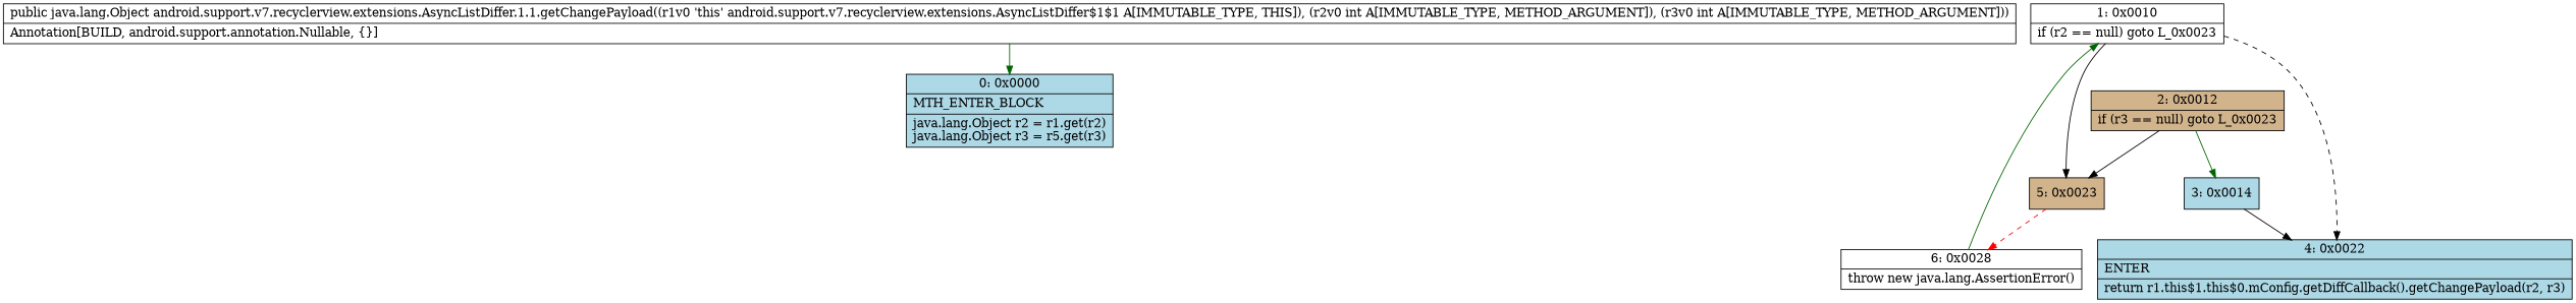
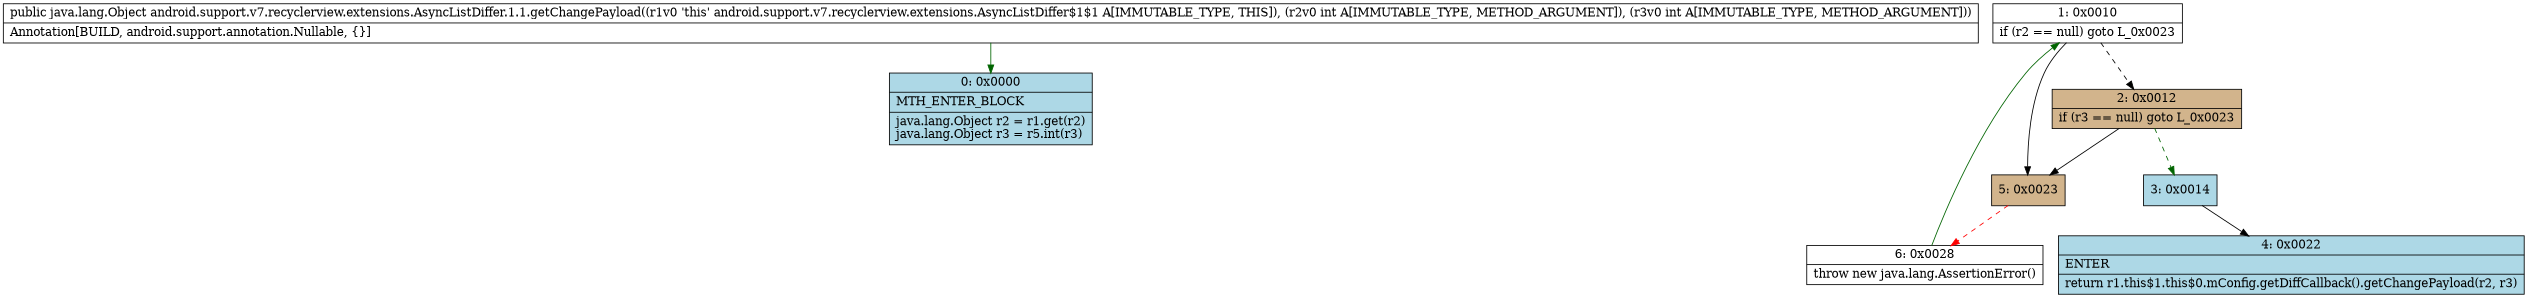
  digraph {
    node [fillcolor=lightblue shape=record style=filled]
    edge [color=black]
-   n1 [label="{0\:\ 0x0000|MTH_ENTER_BLOCK\l|java.lang.Object r2 = r1.get(r2)\ljava.lang.Object r3 = r5.get(r3)\l}"]
+   n1 [label="{0\:\ 0x0000|MTH_ENTER_BLOCK\l|java.lang.Object r2 = r1.get(r2)\ljava.lang.Object r3 = r5.int(r3)\l}"]
    n2 [fillcolor=white label="{1\:\ 0x0010|if (r2 == null) goto L_0x0023\l}"]
    n3 [fillcolor=tan label="{2\:\ 0x0012|if (r3 == null) goto L_0x0023\l}"]
    n4 [fillcolor=tan label="{5\:\ 0x0023}"]
    n5 [label="{3\:\ 0x0014}"]
    n6 [fillcolor=white label="{6\:\ 0x0028|throw new java.lang.AssertionError()\l}"]
    n7 [label="{4\:\ 0x0022|ENTER\l|return r1.this$1.this$0.mConfig.getDiffCallback().getChangePayload(r2, r3)\l}"]
    n8 [fillcolor=white label="{public java.lang.Object android.support.v7.recyclerview.extensions.AsyncListDiffer.1.1.getChangePayload((r1v0 'this' android.support.v7.recyclerview.extensions.AsyncListDiffer$1$1 A[IMMUTABLE_TYPE, THIS]), (r2v0 int A[IMMUTABLE_TYPE, METHOD_ARGUMENT]), (r3v0 int A[IMMUTABLE_TYPE, METHOD_ARGUMENT]))  | Annotation[BUILD, android.support.annotation.Nullable, \{\}]\l}"]
-   n2 -> n7 [style=dashed]
+   n2 -> n3 [style=dashed]
    n2 -> n4
    n3 -> n4
-   n3 -> n5 [color=darkgreen style=solid]
+   n3 -> n5 [color=darkgreen style=dashed]
    n4 -> n6 [color=red style=dashed]
    n5 -> n7
    n6 -> n2 [color=darkgreen]
    n8 -> n1 [color=darkgreen]
  }
